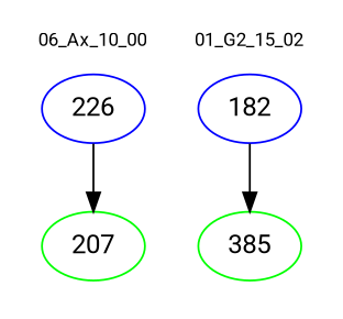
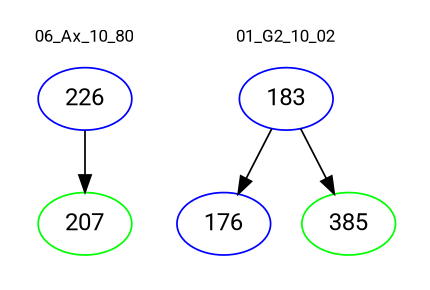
  digraph {
    fontname=Roboto
    node [color=blue fontname=Roboto]
    edge [color=black fontname=Roboto]
    n1 [label=226]
    n2 [color=green label=207]
-   n3 [label=182]
+   n3 [label=183]
+   n4 [label=176]
    n5 [color=green label=385]
    subgraph cluster_1 {
      color=white
      fontsize=10
-     label="06_Ax_10_00"
+     label="06_Ax_10_80"
      n1
      n2
    }
    subgraph cluster_2 {
      color=white
      fontsize=10
-     label="01_G2_15_02"
+     label="01_G2_10_02"
      n3
+     n4
      n5
    }
    n1 -> n2
+   n3 -> n4
    n3 -> n5
  }
